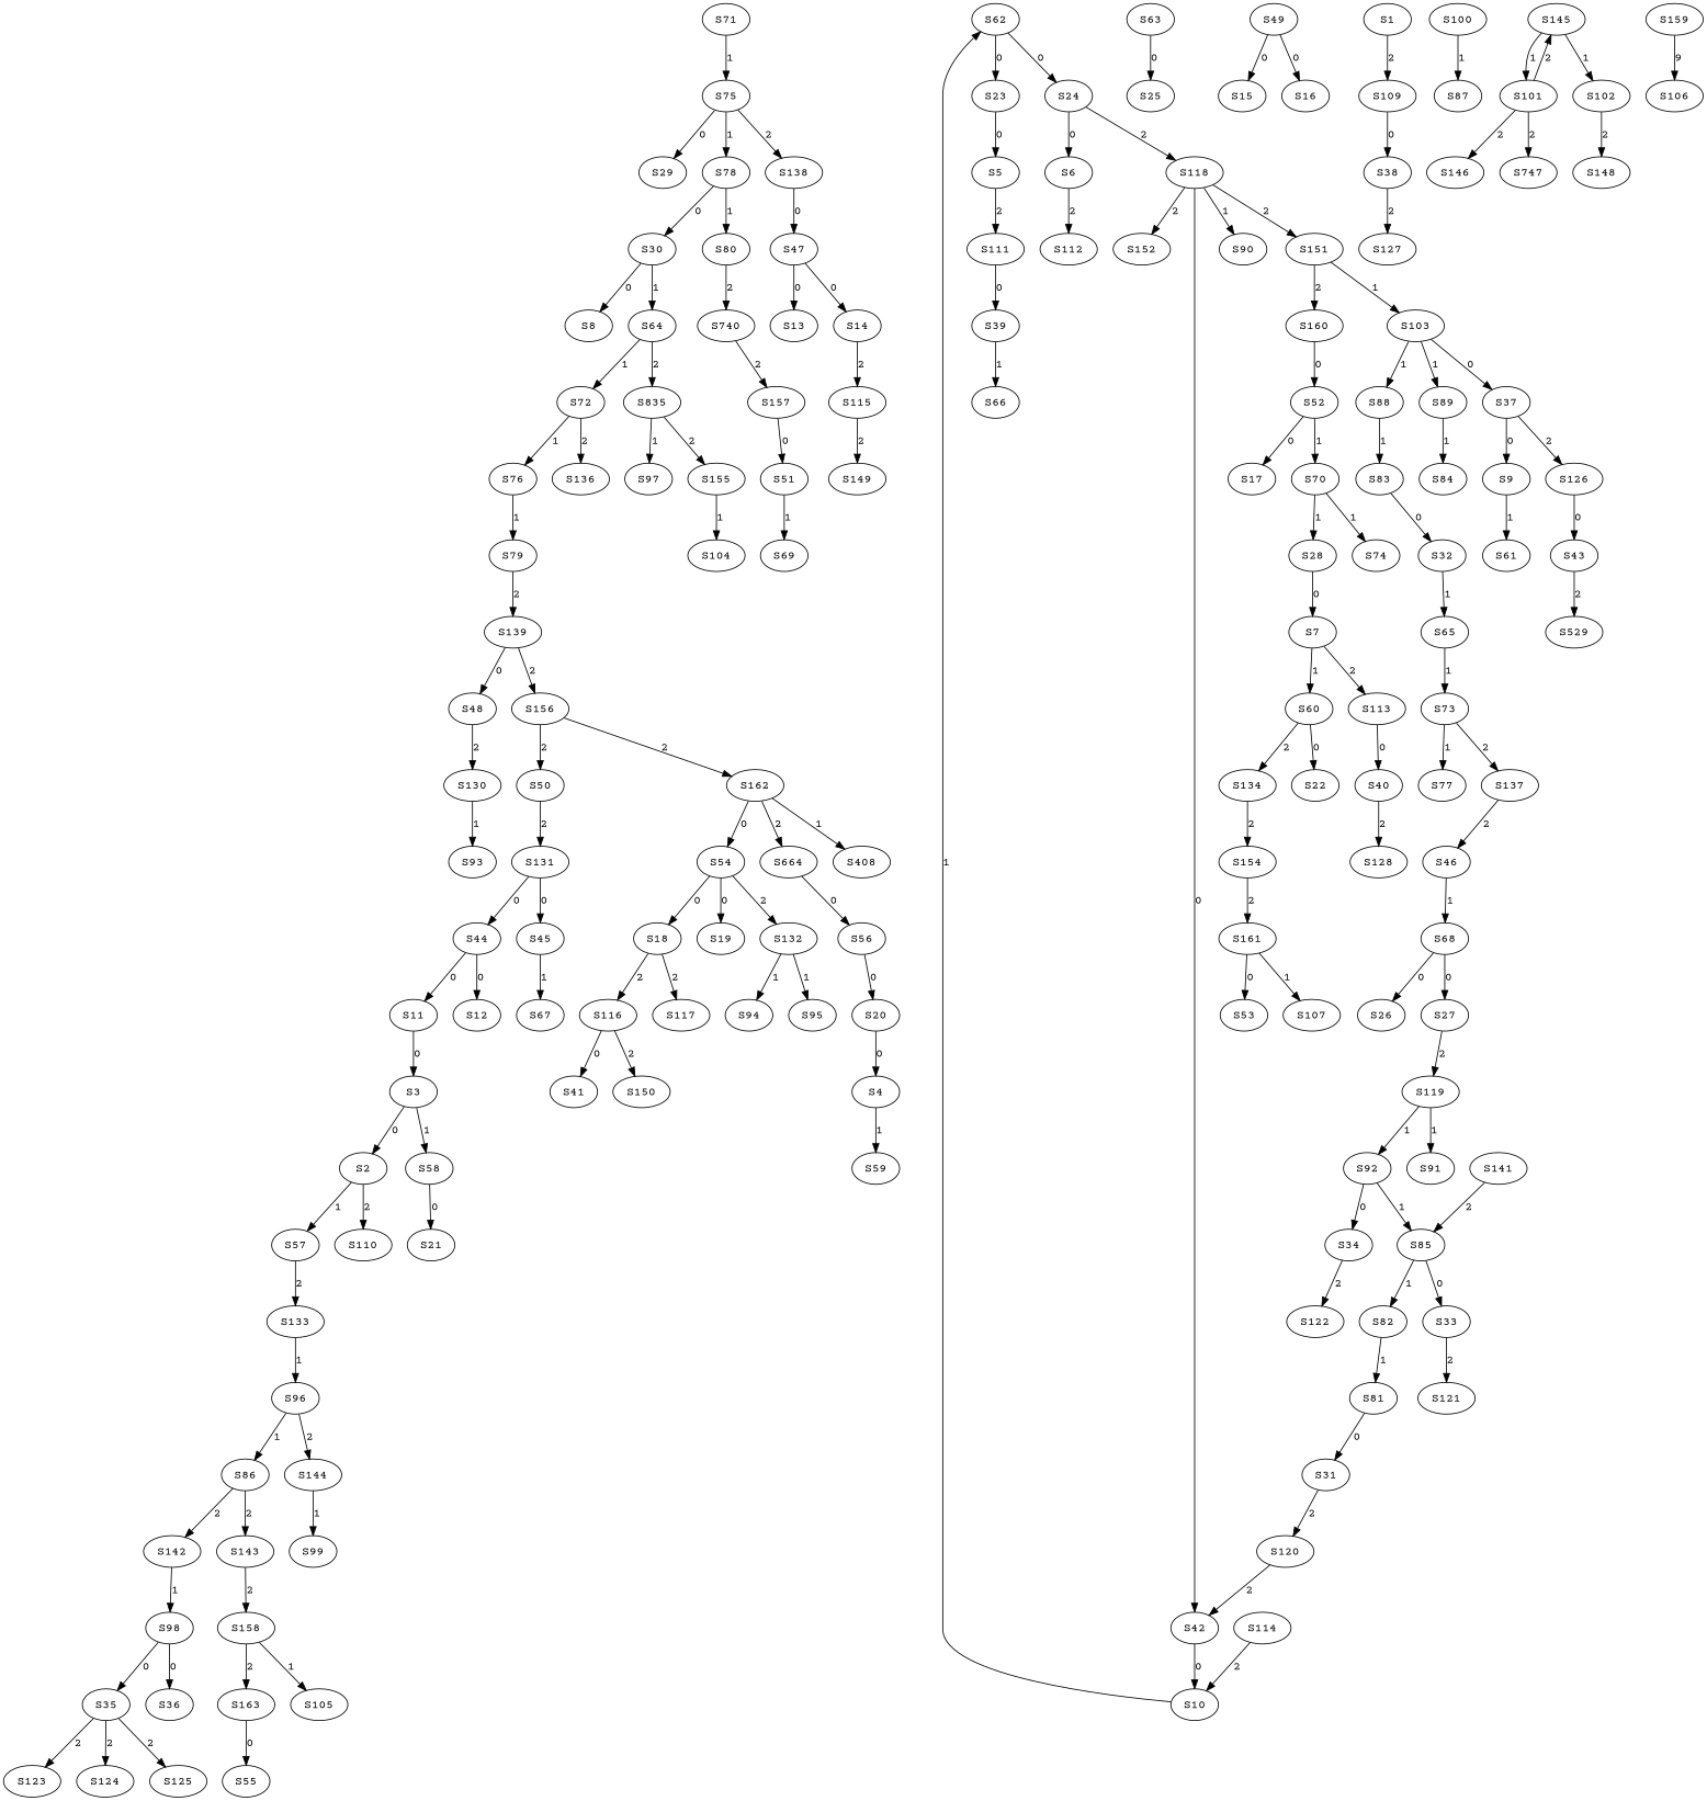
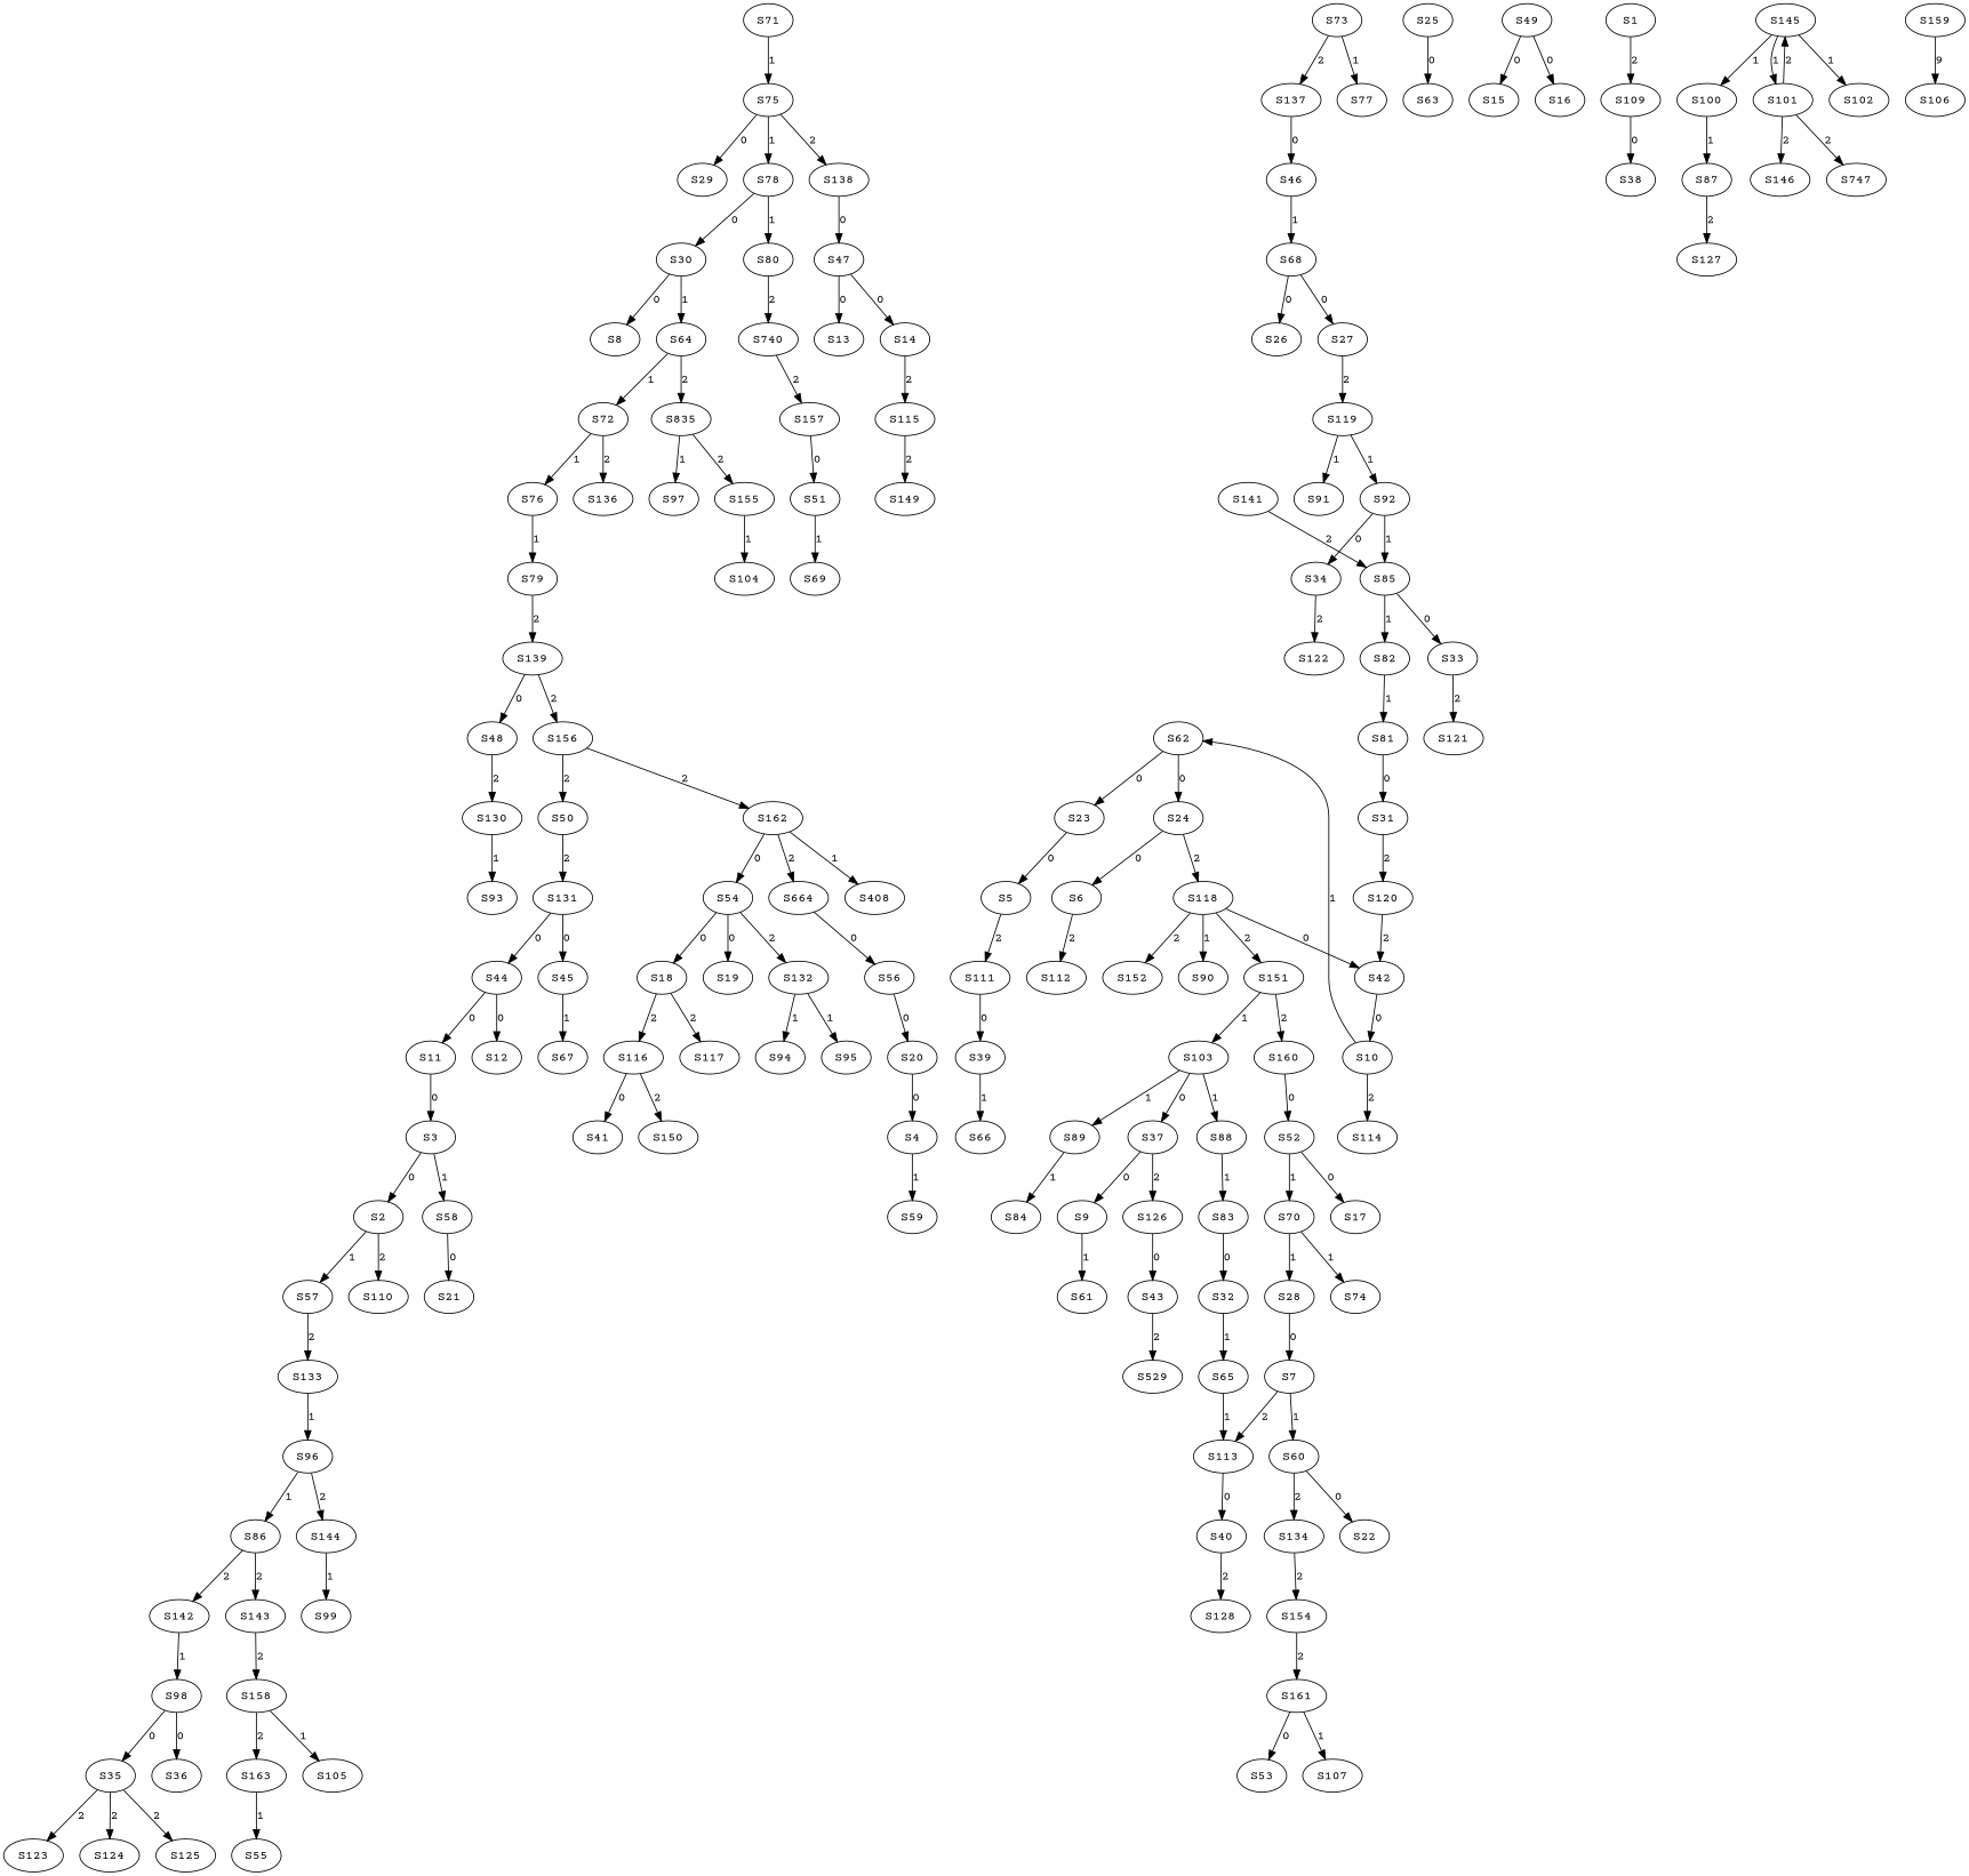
  strict digraph {
    fontname="Courier Prime"
    node [fontname="Courier Prime"]
    edge [fontname="Courier Prime"]
    S3
    S2
    S58
    S57
    S110
    S21
    S133
    S11
    S20
    S4
    S59
    S23
    S5
    S111
    S39
    S24
    S6
    S118
    S112
    S42
    S90
    S151
    S152
    S28
    S7
    S60
    S113
    S22
    S134
    S40
    S30
    S8
    S64
    S72
    n35 [label=S835]
    S37
    S9
    S126
    S61
    S43
    S10
    S62
    S114
    S44
    S12
    S47
    S13
    S14
    S115
    S63
    S25
    S149
    S49
    S15
    S16
    S52
    S17
    S70
    S74
    S54
    S18
    S19
    S132
    S116
    S117
    S94
    S95
    S41
    S150
    S56
    S154
    S68
    S26
    S27
    S119
    S92
    S91
    S75
    S29
    S78
    S138
    S80
    n83 [label=S740]
    S81
    S31
    S120
    S83
    S32
    S65
    S73
    S85
    S33
    S82
    S121
    S141
    S34
    S122
    S98
    S35
    S36
    S123
    S124
    S125
    S103
    S88
    S89
    S84
    S109
    S38
    S127
    S66
    S128
    n113 [label=S529]
    S131
    S45
    S67
    S137
    S46
    S139
    S48
    S156
    S130
    S50
    S162
    S93
    S161
    S53
    S107
    n129 [label=S664]
    n130 [label=S408]
    S157
    S51
    S69
    S160
    S163
    S55
    S96
    S71
    S76
    S136
    S97
    S155
    S77
    S79
    S86
    S144
    S142
    S143
    S99
    S158
    S100
    S87
    S104
    S145
    S101
    S102
    S146
    n158 [label=S747]
-   S148
    S159
    S106
    S105
    S1
    S3 -> S2 [label=0]
    S3 -> S58 [label=1]
    S2 -> S57 [label=1]
    S2 -> S110 [label=2]
    S58 -> S21 [label=0]
    S57 -> S133 [label=2]
    S133 -> S96 [label=1]
    S11 -> S3 [label=0]
    S20 -> S4 [label=0]
    S4 -> S59 [label=1]
    S23 -> S5 [label=0]
    S5 -> S111 [label=2]
    S111 -> S39 [label=0]
    S39 -> S66 [label=1]
    S24 -> S6 [label=0]
    S24 -> S118 [label=2]
    S6 -> S112 [label=2]
    S118 -> S42 [label=0]
    S118 -> S90 [label=1]
    S118 -> S151 [label=2]
    S118 -> S152 [label=2]
    S42 -> S10 [label=0]
    S151 -> S103 [label=1]
    S151 -> S160 [label=2]
    S28 -> S7 [label=0]
    S7 -> S60 [label=1]
    S7 -> S113 [label=2]
    S60 -> S22 [label=0]
    S60 -> S134 [label=2]
    S113 -> S40 [label=0]
    S134 -> S154 [label=2]
    S40 -> S128 [label=2]
    S30 -> S8 [label=0]
    S30 -> S64 [label=1]
    S64 -> S72 [label=1]
    S64 -> n35 [label=2]
    S72 -> S76 [label=1]
    S72 -> S136 [label=2]
    n35 -> S97 [label=1]
    n35 -> S155 [label=2]
    S37 -> S9 [label=0]
    S37 -> S126 [label=2]
    S9 -> S61 [label=1]
    S126 -> S43 [label=0]
    S43 -> n113 [label=2]
    S10 -> S62 [label=1]
-   S114 -> S10 [label=2]
+   S10 -> S114 [label=2]
    S62 -> S23 [label=0]
    S62 -> S24 [label=0]
    S44 -> S11 [label=0]
    S44 -> S12 [label=0]
    S47 -> S13 [label=0]
    S47 -> S14 [label=0]
    S14 -> S115 [label=2]
    S115 -> S149 [label=2]
-   S63 -> S25 [label=0]
+   S25 -> S63 [label=0]
    S49 -> S15 [label=0]
    S49 -> S16 [label=0]
    S52 -> S17 [label=0]
    S52 -> S70 [label=1]
    S70 -> S28 [label=1]
    S70 -> S74 [label=1]
    S54 -> S18 [label=0]
    S54 -> S19 [label=0]
    S54 -> S132 [label=2]
    S18 -> S116 [label=2]
    S18 -> S117 [label=2]
    S132 -> S94 [label=1]
    S132 -> S95 [label=1]
    S116 -> S41 [label=0]
    S116 -> S150 [label=2]
    S56 -> S20 [label=0]
    S154 -> S161 [label=2]
    S68 -> S26 [label=0]
    S68 -> S27 [label=0]
    S27 -> S119 [label=2]
    S119 -> S92 [label=1]
    S119 -> S91 [label=1]
    S92 -> S85 [label=1]
    S92 -> S34 [label=0]
    S75 -> S29 [label=0]
    S75 -> S78 [label=1]
    S75 -> S138 [label=2]
    S78 -> S30 [label=0]
    S78 -> S80 [label=1]
    S138 -> S47 [label=0]
    S80 -> n83 [label=2]
    n83 -> S157 [label=2]
    S81 -> S31 [label=0]
    S31 -> S120 [label=2]
    S120 -> S42 [label=2]
    S83 -> S32 [label=0]
    S32 -> S65 [label=1]
-   S65 -> S73 [label=1]
+   S65 -> S113 [label=1]
    S73 -> S137 [label=2]
    S73 -> S77 [label=1]
    S85 -> S33 [label=0]
    S85 -> S82 [label=1]
    S33 -> S121 [label=2]
    S82 -> S81 [label=1]
    S141 -> S85 [label=2]
    S34 -> S122 [label=2]
    S98 -> S35 [label=0]
    S98 -> S36 [label=0]
    S35 -> S123 [label=2]
    S35 -> S124 [label=2]
    S35 -> S125 [label=2]
    S103 -> S37 [label=0]
    S103 -> S88 [label=1]
    S103 -> S89 [label=1]
    S88 -> S83 [label=1]
    S89 -> S84 [label=1]
    S109 -> S38 [label=0]
-   S38 -> S127 [label=2]
+   S87 -> S127 [label=2]
    S131 -> S44 [label=0]
    S131 -> S45 [label=0]
    S45 -> S67 [label=1]
-   S137 -> S46 [label=2]
+   S137 -> S46 [label=0]
    S46 -> S68 [label=1]
    S139 -> S48 [label=0]
    S139 -> S156 [label=2]
    S48 -> S130 [label=2]
    S156 -> S50 [label=2]
    S156 -> S162 [label=2]
    S130 -> S93 [label=1]
    S50 -> S131 [label=2]
    S162 -> S54 [label=0]
    S162 -> n129 [label=2]
    S162 -> n130 [label=1]
    S161 -> S53 [label=0]
    S161 -> S107 [label=1]
    n129 -> S56 [label=0]
    S157 -> S51 [label=0]
    S51 -> S69 [label=1]
    S160 -> S52 [label=0]
-   S163 -> S55 [label=0]
+   S163 -> S55 [label=1]
    S96 -> S86 [label=1]
    S96 -> S144 [label=2]
    S71 -> S75 [label=1]
    S76 -> S79 [label=1]
    S155 -> S104 [label=1]
    S79 -> S139 [label=2]
    S86 -> S142 [label=2]
    S86 -> S143 [label=2]
    S144 -> S99 [label=1]
    S142 -> S98 [label=1]
    S143 -> S158 [label=2]
    S158 -> S163 [label=2]
    S158 -> S105 [label=1]
    S100 -> S87 [label=1]
+   S145 -> S100 [label=1]
    S145 -> S101 [label=1]
    S145 -> S102 [label=1]
    S101 -> S145 [label=2]
    S101 -> S146 [label=2]
    S101 -> n158 [label=2]
-   S102 -> S148 [label=2]
    S159 -> S106 [label=9]
    S1 -> S109 [label=2]
  }
